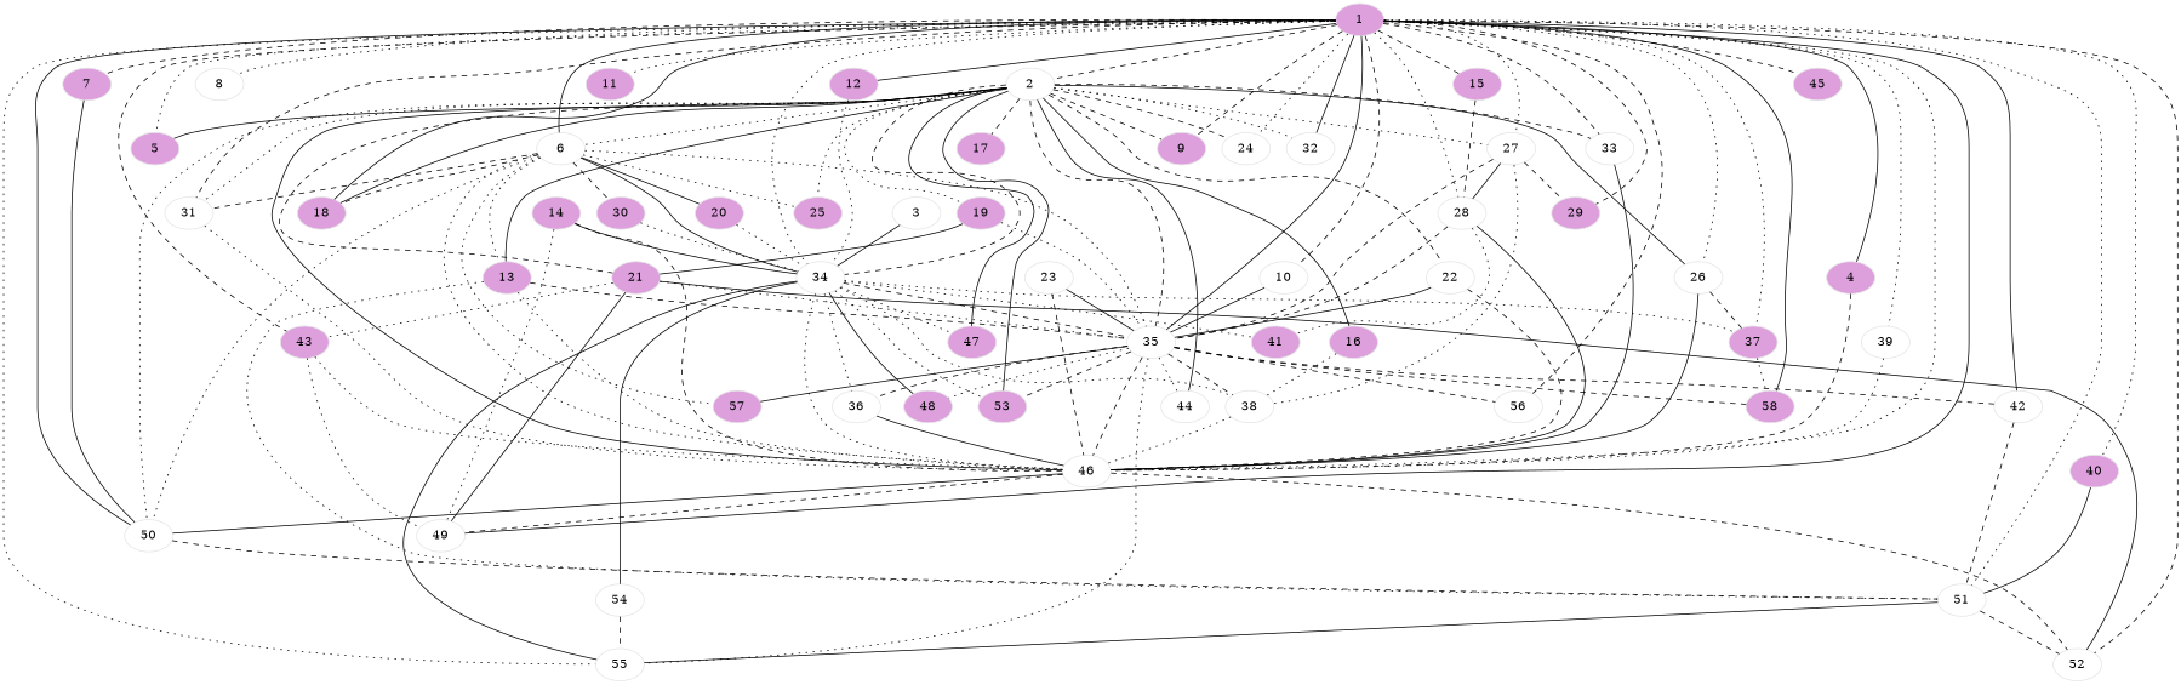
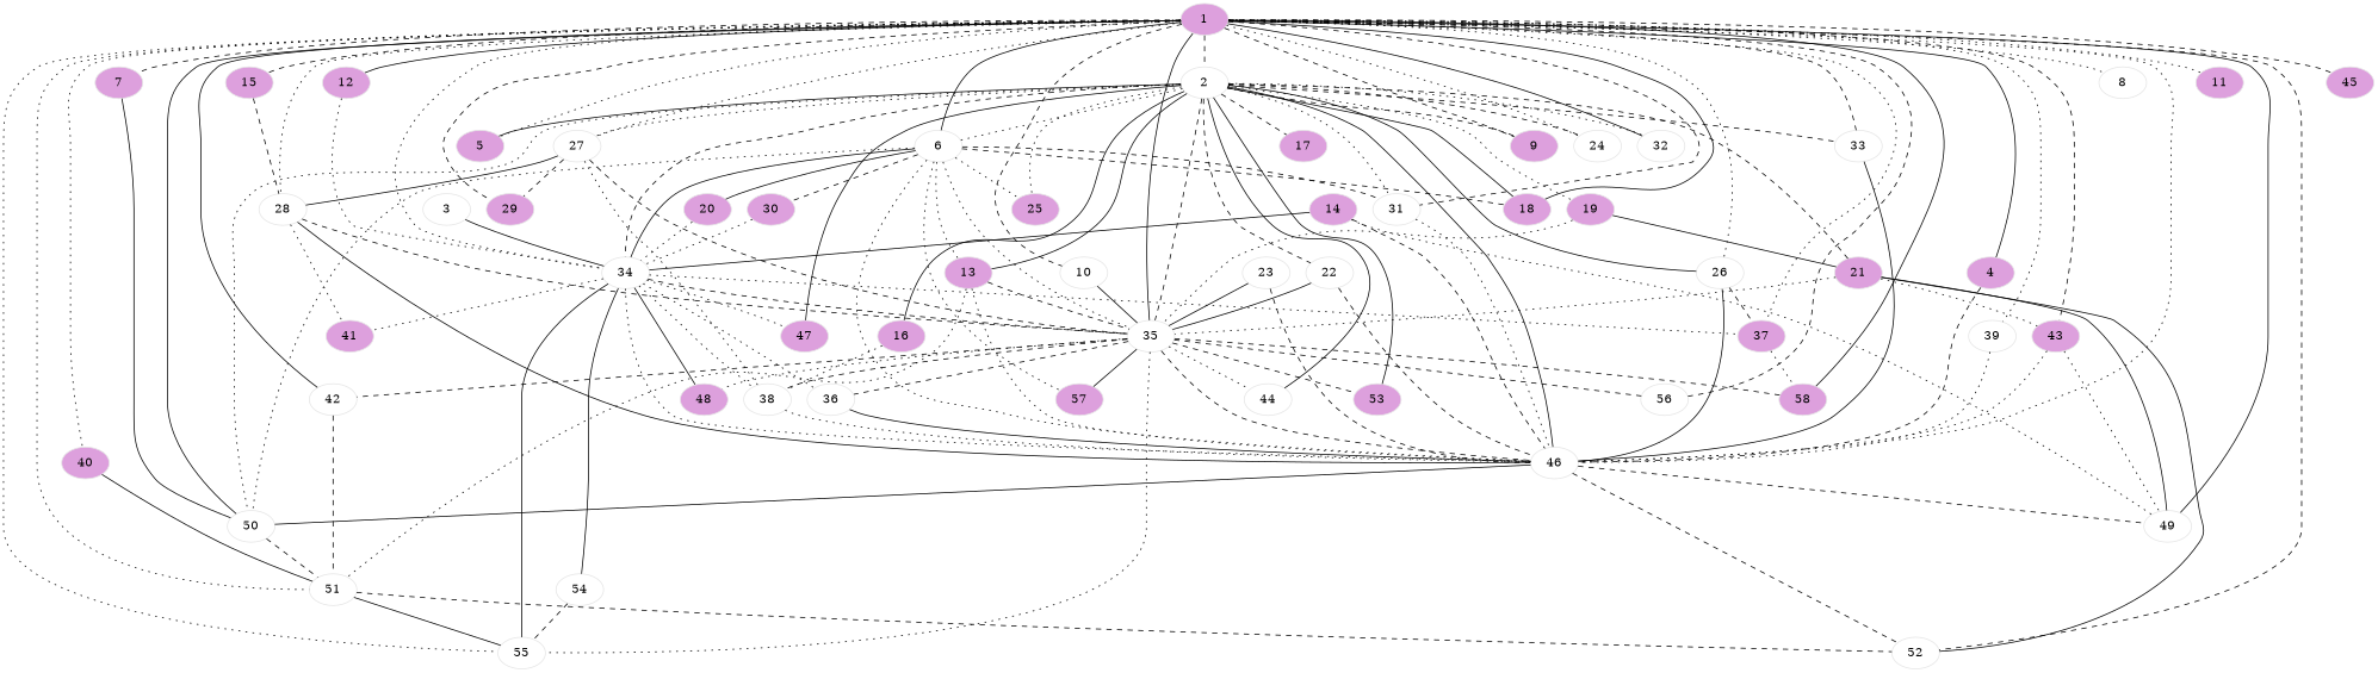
  graph {
    node [color=gray90 fillcolor=white style=filled]
    edge [style=dotted weight=1.0]
    2
    1 [fillcolor=plum]
    4 [fillcolor=plum]
    5 [fillcolor=plum]
    6
    7 [fillcolor=plum]
    8
    9 [fillcolor=plum]
    10
    11 [fillcolor=plum]
    12 [fillcolor=plum]
    15 [fillcolor=plum]
    18 [fillcolor=plum]
    24
    26
    27
    28
    29 [fillcolor=plum]
    31
    32
    33
    34
    35
    37 [fillcolor=plum]
    39
    40 [fillcolor=plum]
    42
    43 [fillcolor=plum]
    45 [fillcolor=plum]
    46
    49
    50
    51
    52
    55
    56
    58 [fillcolor=plum]
    21 [fillcolor=plum]
    13 [fillcolor=plum]
    16 [fillcolor=plum]
    17 [fillcolor=plum]
    19 [fillcolor=plum]
    22
    25 [fillcolor=plum]
    44
    47 [fillcolor=plum]
    53 [fillcolor=plum]
    20 [fillcolor=plum]
    30 [fillcolor=plum]
    57 [fillcolor=plum]
    38
    41 [fillcolor=plum]
    36
    48 [fillcolor=plum]
    54
    3
    14 [fillcolor=plum]
    23
    2 -- 5 [style=solid]
    2 -- 6 [weight=2.0]
    2 -- 9 [style=dashed]
    2 -- 18 [style=solid]
    2 -- 24 [style=dashed]
    2 -- 26 [style=solid]
    2 -- 27
    2 -- 31
    2 -- 32
    2 -- 33 [style=dashed]
    2 -- 34 [style=dashed weight=2.0]
    2 -- 35 [style=dashed weight=2.0]
    2 -- 46 [style=solid weight=2.0]
    2 -- 50
    2 -- 21 [style=dashed]
    2 -- 13 [style=solid]
    2 -- 16 [style=solid]
    2 -- 17 [style=dashed weight=2.0]
    2 -- 19
    2 -- 22 [style=dashed]
    2 -- 25
    2 -- 44 [style=solid]
    2 -- 47 [style=solid]
    2 -- 53 [style=solid]
    1 -- 2 [style=dashed weight=8.0]
    1 -- 4 [style=solid]
    1 -- 5
    1 -- 6 [style=solid weight=4.0]
    1 -- 7 [style=dashed weight=2.0]
    1 -- 8 [weight=2.0]
    1 -- 9 [style=dashed]
    1 -- 10 [style=dashed]
    1 -- 11 [weight=2.0]
    1 -- 12 [style=solid]
    1 -- 15 [style=dashed]
    1 -- 18 [style=solid]
    1 -- 24
    1 -- 26
    1 -- 27
    1 -- 28 [weight=2.0]
    1 -- 29 [style=dashed weight=3.0]
    1 -- 31 [style=dashed]
    1 -- 32 [style=solid]
    1 -- 33 [style=dashed]
    1 -- 34 [weight=4.0]
    1 -- 35 [style=solid weight=5.0]
    1 -- 37 [weight=2.0]
    1 -- 39
    1 -- 40
    1 -- 42 [style=solid]
    1 -- 43 [style=dashed]
    1 -- 45 [style=dashed weight=2.0]
    1 -- 46 [weight=5.0]
    1 -- 49 [style=solid]
    1 -- 50 [style=solid]
    1 -- 51
    1 -- 52 [style=dashed]
    1 -- 55
    1 -- 56 [style=dashed weight=2.0]
    1 -- 58 [style=solid weight=2.0]
    4 -- 46 [style=dashed]
    6 -- 18 [style=dashed]
    6 -- 31 [style=dashed]
    6 -- 34 [style=solid]
    6 -- 35 [weight=2.0]
    6 -- 46
    6 -- 50
    6 -- 13
    6 -- 25
    6 -- 20 [style=solid]
    6 -- 30 [style=dashed]
    6 -- 57
    7 -- 50 [style=solid]
    10 -- 35 [style=solid]
    12 -- 34
    15 -- 28 [style=dashed]
    26 -- 37 [style=dashed]
    26 -- 46 [style=solid]
    27 -- 28 [style=solid]
    27 -- 29 [style=dashed]
    27 -- 35 [style=dashed]
    27 -- 38
    28 -- 35 [style=dashed]
    28 -- 46 [style=solid]
    28 -- 41
    31 -- 46
    33 -- 46 [style=solid]
    34 -- 35 [style=dashed weight=2.0]
    34 -- 37
    34 -- 46 [weight=2.0]
    34 -- 55 [style=solid]
    34 -- 47
-   34 -- 53 [weight=2.0]
    34 -- 38
    34 -- 41
    34 -- 36 [weight=2.0]
    34 -- 48 [style=solid]
    34 -- 54 [style=solid]
    35 -- 42 [style=dashed]
    35 -- 46 [style=dashed]
    35 -- 55
    35 -- 56 [style=dashed]
    35 -- 58 [style=dashed]
    35 -- 44
    35 -- 53 [style=dashed]
    35 -- 57 [style=solid]
    35 -- 38 [style=dashed]
    35 -- 36 [style=dashed]
    35 -- 48
    37 -- 58
    39 -- 46
    40 -- 51 [style=solid]
    42 -- 51 [style=dashed]
    43 -- 46
    43 -- 49
    46 -- 49 [style=dashed]
    46 -- 50 [style=solid]
    46 -- 52 [style=dashed]
    50 -- 51 [style=dashed]
    51 -- 52 [style=dashed]
    51 -- 55 [style=solid]
    21 -- 35
    21 -- 43
    21 -- 49 [style=solid]
    21 -- 52 [style=solid]
    13 -- 35 [style=dashed]
    13 -- 46
    13 -- 51
    16 -- 38
    19 -- 35
    19 -- 21 [style=solid]
    22 -- 35 [style=solid]
    22 -- 46 [style=dashed]
    20 -- 34
    30 -- 34
    38 -- 46
    36 -- 46 [style=solid]
    54 -- 55 [style=dashed]
    3 -- 34 [style=solid]
    14 -- 34 [style=solid weight=2.0]
    14 -- 46 [style=dashed]
    14 -- 49
    23 -- 35 [style=solid]
    23 -- 46 [style=dashed]
  }
